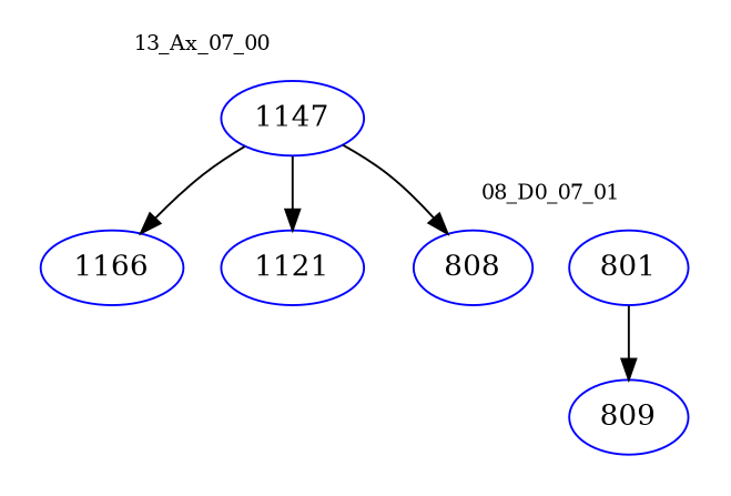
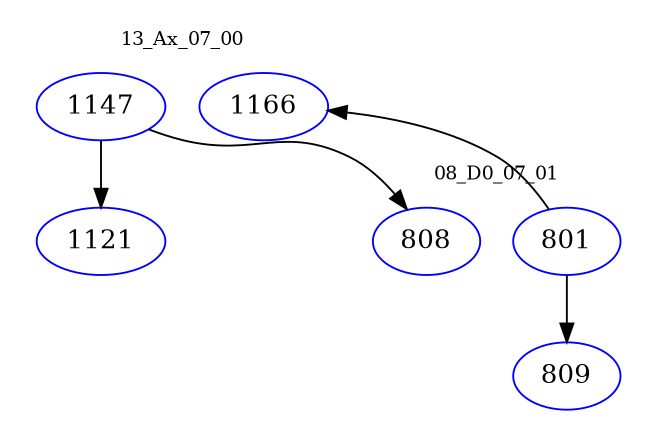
  digraph {
    node [color=blue]
    edge [color=black]
    n1 [label=1147]
    n2 [label=1166]
    n3 [label=1121]
    n4 [label=801]
    n5 [label=809]
    n6 [label=808]
    subgraph cluster_1 {
      color=white
      fontsize=10
      label="13_Ax_07_00"
      n1
      n2
      n3
    }
    subgraph cluster_2 {
      color=white
      fontsize=10
      label="08_D0_07_01"
      n4
      n5
      n6
    }
-   n1 -> n2
+   n4 -> n2
    n1 -> n3
    n1 -> n6
    n4 -> n5
  }
